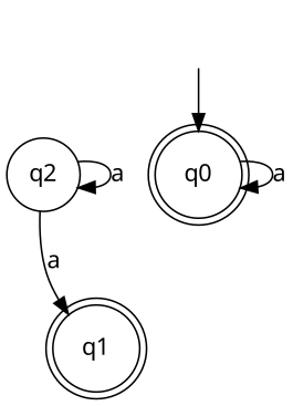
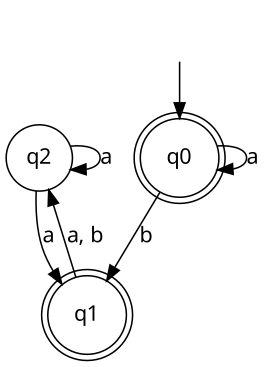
  digraph {
    fontname="Noto Sans"
    node [fontname="Noto Sans" shape=doublecircle]
    edge [fontname="Noto Sans"]
    q2 [shape=circle]
    q1
    _nil [style=invis shape=""]
    q0
    q2 -> q2 [label=a]
    q2 -> q1 [label=a]
+   q1 -> q2 [label="a, b"]
    _nil -> q0
+   q0 -> q1 [label=b]
    q0 -> q0 [label=a]
  }
